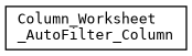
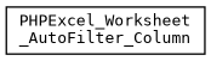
  digraph {
    rankdir=LR
    fontname="DejaVu Sans Mono"
-   n1 [color=black fillcolor=white fontname="DejaVu Sans Mono" fontsize=10 height=0.2 label="Column_Worksheet\l_AutoFilter_Column" shape=record style=filled width=0.4]
+   n1 [color=black fillcolor=white fontname="DejaVu Sans Mono" fontsize=10 height=0.2 label="PHPExcel_Worksheet\l_AutoFilter_Column" shape=record style=filled width=0.4]
  }
